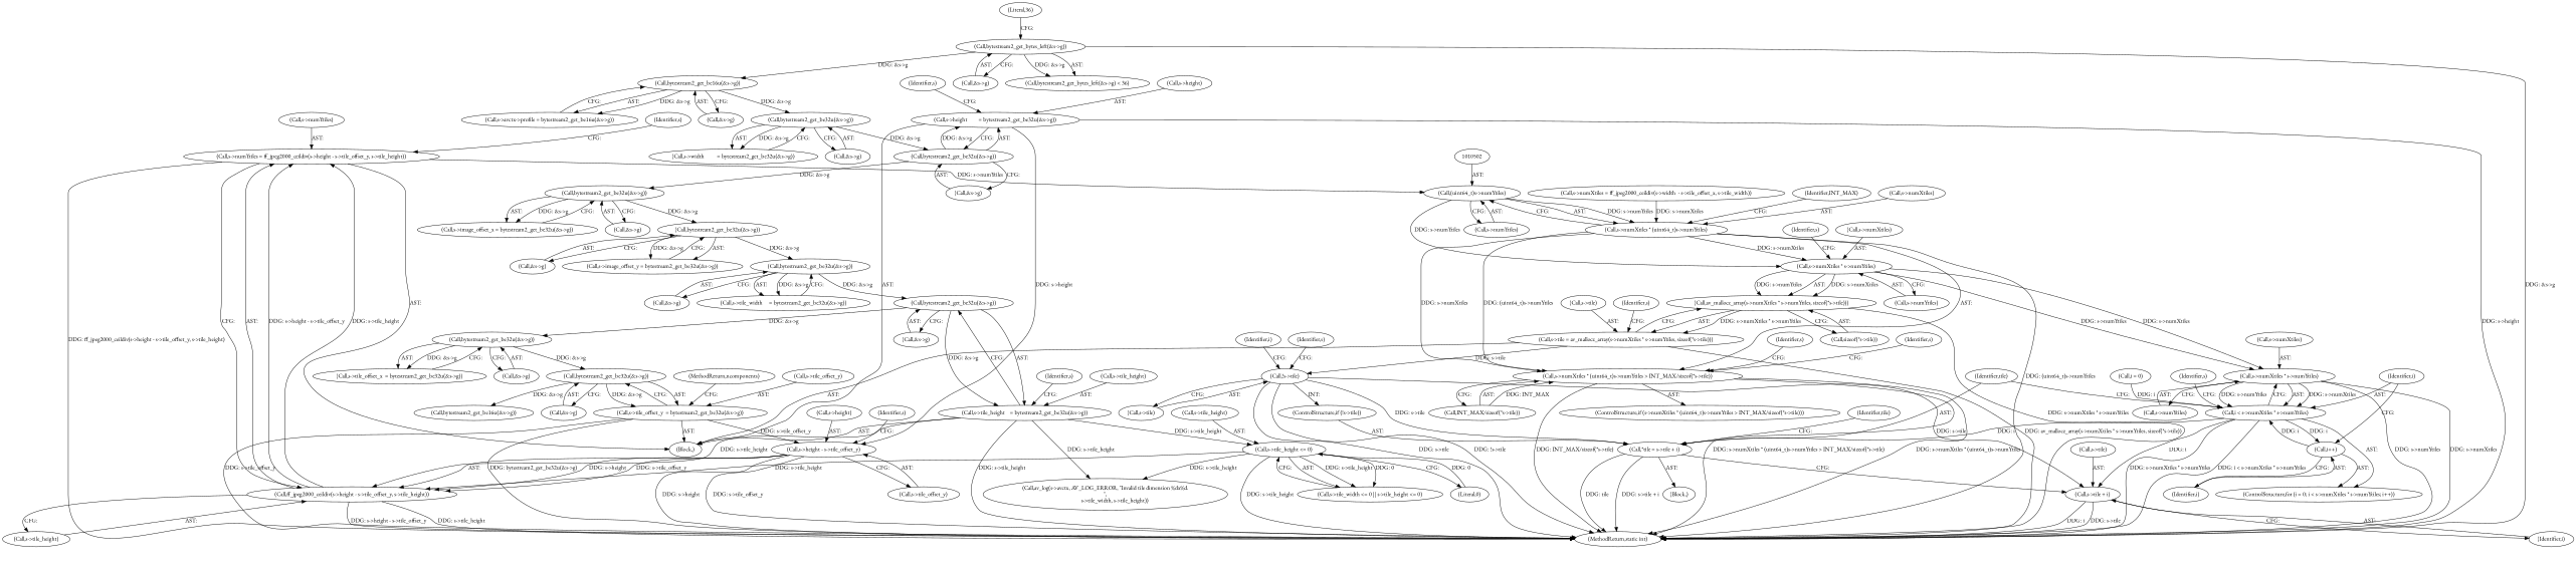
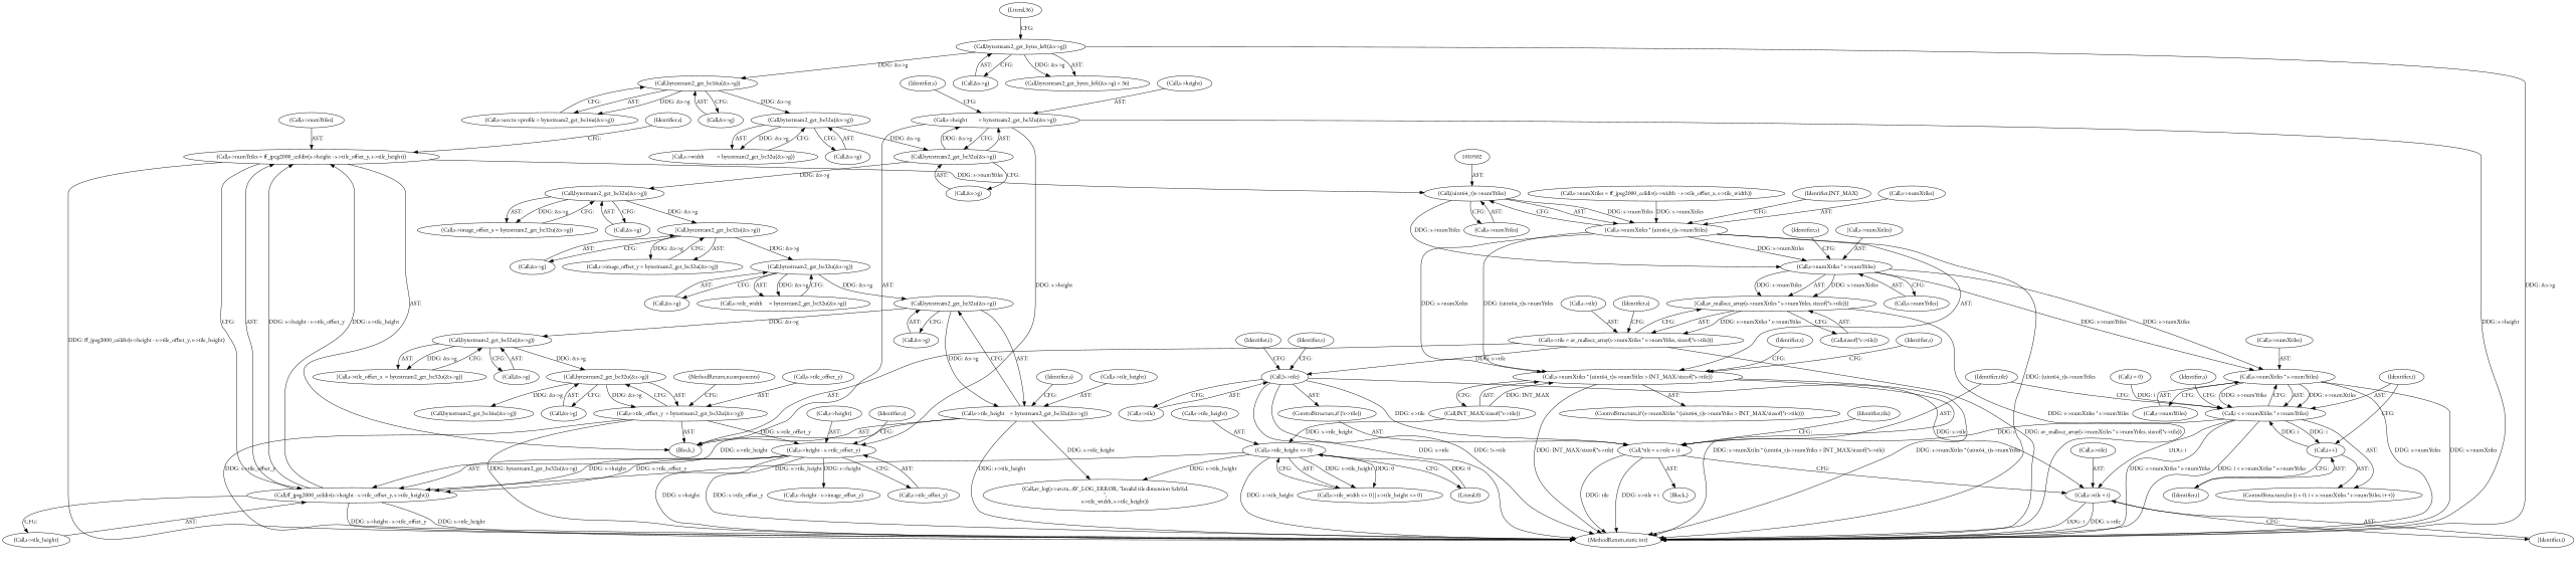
  digraph {
    fontname="EB Garamond"
    node [fontname="EB Garamond"]
    edge [fontname="EB Garamond"]
    n1 [label="(Call,s->numYtiles = ff_jpeg2000_ceildiv(s->height - s->tile_offset_y, s->tile_height))"]
    n2 [label="(Call,ff_jpeg2000_ceildiv(s->height - s->tile_offset_y, s->tile_height))"]
    n3 [label="(Call,(uint64_t)s->numYtiles)"]
    n4 [label="(Block,)"]
    n5 [label="(MethodReturn,static int)"]
    n6 [label="(Call,s->tile_height)"]
    n7 [label="(Call,s->numXtiles * (uint64_t)s->numYtiles)"]
    n8 [label="(Call,s->numXtiles * s->numYtiles)"]
    n9 [label="(Call,s->numYtiles)"]
    n10 [label="(Call,s->height - s->tile_offset_y)"]
+   n11 [label="(Call,s->height - s->image_offset_y)"]
    n12 [label="(Call,s->tile_offset_y)"]
    n13 [label="(Call,s->height         = bytestream2_get_be32u(&s->g))"]
    n14 [label="(Call,bytestream2_get_be32u(&s->g))"]
    n15 [label="(Call,bytestream2_get_be32u(&s->g))"]
    n16 [label="(Call,&s->g)"]
    n17 [label="(Call,bytestream2_get_be32u(&s->g))"]
    n18 [label="(Call,s->image_offset_x = bytestream2_get_be32u(&s->g))"]
    n19 [label="(Call,&s->g)"]
    n20 [label="(Call,bytestream2_get_be32u(&s->g))"]
    n21 [label="(Call,&s->g)"]
    n22 [label="(Call,s->width          = bytestream2_get_be32u(&s->g))"]
    n23 [label="(Call,bytestream2_get_be16u(&s->g))"]
    n24 [label="(Call,&s->g)"]
    n25 [label="(Call,s->avctx->profile = bytestream2_get_be16u(&s->g))"]
    n26 [label="(Call,bytestream2_get_bytes_left(&s->g))"]
    n27 [label="(Call,&s->g)"]
    n28 [label="(Call,bytestream2_get_bytes_left(&s->g) < 36)"]
    n29 [label="(Call,s->tile_offset_y  = bytestream2_get_be32u(&s->g))"]
    n30 [label="(Call,bytestream2_get_be32u(&s->g))"]
    n31 [label="(Call,bytestream2_get_be16u(&s->g))"]
    n32 [label="(Call,&s->g)"]
    n33 [label="(Call,bytestream2_get_be32u(&s->g))"]
    n34 [label="(Call,&s->g)"]
    n35 [label="(Call,s->tile_offset_x  = bytestream2_get_be32u(&s->g))"]
    n36 [label="(Call,bytestream2_get_be32u(&s->g))"]
    n37 [label="(Call,s->tile_height    = bytestream2_get_be32u(&s->g))"]
    n38 [label="(Call,&s->g)"]
    n39 [label="(Call,s->tile_height <= 0)"]
    n40 [label="(Call,av_log(s->avctx, AV_LOG_ERROR, \"Invalid tile dimension %dx%d.\n\",\n               s->tile_width, s->tile_height))"]
    n41 [label="(Call,bytestream2_get_be32u(&s->g))"]
    n42 [label="(Call,s->tile_width     = bytestream2_get_be32u(&s->g))"]
    n43 [label="(Call,&s->g)"]
    n44 [label="(Call,&s->g)"]
    n45 [label="(Call,s->image_offset_y = bytestream2_get_be32u(&s->g))"]
    n46 [label="(Literal,0)"]
    n47 [label="(Call,s->tile_width <= 0 || s->tile_height <= 0)"]
    n48 [label="(Call,s->numXtiles * (uint64_t)s->numYtiles > INT_MAX/sizeof(*s->tile))"]
    n49 [label="(Call,av_mallocz_array(s->numXtiles * s->numYtiles, sizeof(*s->tile)))"]
    n50 [label="(Call,s->numXtiles * s->numYtiles)"]
    n51 [label="(Call,s->numYtiles)"]
    n52 [label="(ControlStructure,if (s->numXtiles * (uint64_t)s->numYtiles > INT_MAX/sizeof(*s->tile)))"]
    n53 [label="(Call,INT_MAX/sizeof(*s->tile))"]
    n54 [label="(Call,s->tile = av_mallocz_array(s->numXtiles * s->numYtiles, sizeof(*s->tile)))"]
    n55 [label="(Call,sizeof(*s->tile))"]
    n56 [label="(Call,i < s->numXtiles * s->numYtiles)"]
    n57 [label="(Call,s->numYtiles)"]
    n58 [label="(Call,!s->tile)"]
    n59 [label="(Call,*tile = s->tile + i)"]
    n60 [label="(Call,s->tile + i)"]
    n61 [label="(Call,s->tile)"]
    n62 [label="(ControlStructure,if (!s->tile))"]
    n63 [label="(Block,)"]
    n64 [label="(Identifier,i)"]
    n65 [label="(Call,i++)"]
    n66 [label="(ControlStructure,for (i = 0; i < s->numXtiles * s->numYtiles; i++))"]
    n67 [label="(Identifier,i)"]
    n68 [label="(Call,s->height)"]
    n69 [label="(Call,s->tile_height)"]
    n70 [label="(Identifier,s)"]
    n71 [label="(Call,s->numXtiles)"]
    n72 [label="(Identifier,s)"]
    n73 [label="(Identifier,tile)"]
    n74 [label="(Identifier,s)"]
    n75 [label="(Call,s->tile)"]
    n76 [label="(Call,s->numXtiles)"]
    n77 [label="(Identifier,s)"]
    n78 [label="(Call,s->tile)"]
    n79 [label="(Identifier,s)"]
    n80 [label="(Literal,36)"]
    n81 [label="(Call,s->height)"]
    n82 [label="(Call,s->numXtiles = ff_jpeg2000_ceildiv(s->width  - s->tile_offset_x, s->tile_width))"]
    n83 [label="(Call,s->numXtiles)"]
    n84 [label="(Identifier,i)"]
    n85 [label="(Identifier,INT_MAX)"]
    n86 [label="(Identifier,s)"]
    n87 [label="(Identifier,tile)"]
    n88 [label="(Call,s->numYtiles)"]
    n89 [label="(Call,i = 0)"]
    n90 [label="(Call,s->tile_height)"]
    n91 [label="(MethodReturn,ncomponents)"]
    n92 [label="(Identifier,s)"]
    n93 [label="(Call,s->tile_offset_y)"]
    n94 [label="(Identifier,s)"]
    n95 [label="(Identifier,s)"]
    n96 [label="(Identifier,s)"]
    n97 [label="(Identifier,i)"]
    n98 [label=1010502]
    n1 -> n2 [label="CFG: "]
    n1 -> n3 [label="DDG: s->numYtiles"]
    n1 -> n4 [label="AST: "]
    n1 -> n5 [label="DDG: ff_jpeg2000_ceildiv(s->height - s->tile_offset_y, s->tile_height)"]
    n2 -> n1 [label="AST: "]
    n2 -> n1 [label="DDG: s->height - s->tile_offset_y"]
    n2 -> n1 [label="DDG: s->tile_height"]
    n2 -> n5 [label="DDG: s->tile_height"]
    n2 -> n5 [label="DDG: s->height - s->tile_offset_y"]
    n2 -> n6 [label="CFG: "]
    n3 -> n7 [label="AST: "]
    n3 -> n7 [label="DDG: s->numYtiles"]
    n3 -> n8 [label="DDG: s->numYtiles"]
    n3 -> n9 [label="CFG: "]
    n6 -> n2 [label="AST: "]
    n7 -> n3 [label="CFG: "]
    n7 -> n5 [label="DDG: (uint64_t)s->numYtiles"]
    n7 -> n8 [label="DDG: s->numXtiles"]
    n7 -> n48 [label="AST: "]
    n7 -> n48 [label="DDG: s->numXtiles"]
    n7 -> n48 [label="DDG: (uint64_t)s->numYtiles"]
    n8 -> n49 [label="AST: "]
    n8 -> n49 [label="DDG: s->numXtiles"]
    n8 -> n49 [label="DDG: s->numYtiles"]
    n8 -> n50 [label="DDG: s->numXtiles"]
    n8 -> n50 [label="DDG: s->numYtiles"]
    n8 -> n51 [label="CFG: "]
    n9 -> n3 [label="AST: "]
    n10 -> n2 [label="AST: "]
    n10 -> n2 [label="DDG: s->height"]
    n10 -> n2 [label="DDG: s->tile_offset_y"]
    n10 -> n5 [label="DDG: s->height"]
    n10 -> n5 [label="DDG: s->tile_offset_y"]
+   n10 -> n11 [label="DDG: s->height"]
    n10 -> n12 [label="CFG: "]
    n12 -> n10 [label="AST: "]
    n13 -> n4 [label="AST: "]
    n13 -> n5 [label="DDG: s->height"]
    n13 -> n10 [label="DDG: s->height"]
    n13 -> n14 [label="CFG: "]
    n14 -> n13 [label="AST: "]
    n14 -> n13 [label="DDG: &s->g"]
    n14 -> n15 [label="DDG: &s->g"]
    n14 -> n16 [label="CFG: "]
    n15 -> n17 [label="DDG: &s->g"]
    n15 -> n18 [label="AST: "]
    n15 -> n18 [label="DDG: &s->g"]
    n15 -> n19 [label="CFG: "]
    n16 -> n14 [label="AST: "]
    n17 -> n41 [label="DDG: &s->g"]
    n17 -> n44 [label="CFG: "]
    n17 -> n45 [label="AST: "]
    n17 -> n45 [label="DDG: &s->g"]
    n18 -> n15 [label="CFG: "]
    n19 -> n15 [label="AST: "]
    n20 -> n14 [label="DDG: &s->g"]
    n20 -> n21 [label="CFG: "]
    n20 -> n22 [label="AST: "]
    n20 -> n22 [label="DDG: &s->g"]
    n21 -> n20 [label="AST: "]
    n22 -> n20 [label="CFG: "]
    n23 -> n20 [label="DDG: &s->g"]
    n23 -> n24 [label="CFG: "]
    n23 -> n25 [label="AST: "]
    n23 -> n25 [label="DDG: &s->g"]
    n24 -> n23 [label="AST: "]
    n25 -> n23 [label="CFG: "]
    n26 -> n5 [label="DDG: &s->g"]
    n26 -> n23 [label="DDG: &s->g"]
    n26 -> n27 [label="CFG: "]
    n26 -> n28 [label="AST: "]
    n26 -> n28 [label="DDG: &s->g"]
    n27 -> n26 [label="AST: "]
    n29 -> n4 [label="AST: "]
    n29 -> n5 [label="DDG: bytestream2_get_be32u(&s->g)"]
    n29 -> n5 [label="DDG: s->tile_offset_y"]
    n29 -> n10 [label="DDG: s->tile_offset_y"]
    n29 -> n30 [label="CFG: "]
    n30 -> n29 [label="AST: "]
    n30 -> n29 [label="DDG: &s->g"]
    n30 -> n31 [label="DDG: &s->g"]
    n30 -> n32 [label="CFG: "]
    n32 -> n30 [label="AST: "]
    n33 -> n30 [label="DDG: &s->g"]
    n33 -> n34 [label="CFG: "]
    n33 -> n35 [label="AST: "]
    n33 -> n35 [label="DDG: &s->g"]
    n34 -> n33 [label="AST: "]
    n35 -> n33 [label="CFG: "]
    n36 -> n33 [label="DDG: &s->g"]
    n36 -> n37 [label="AST: "]
    n36 -> n37 [label="DDG: &s->g"]
    n36 -> n38 [label="CFG: "]
    n37 -> n2 [label="DDG: s->tile_height"]
    n37 -> n4 [label="AST: "]
    n37 -> n5 [label="DDG: s->tile_height"]
    n37 -> n36 [label="CFG: "]
-   n37 -> n39 [label="DDG: s->tile_height"]
+   n53 -> n39 [label="DDG: s->tile_height"]
    n37 -> n40 [label="DDG: s->tile_height"]
    n38 -> n36 [label="AST: "]
    n39 -> n2 [label="DDG: s->tile_height"]
    n39 -> n5 [label="DDG: s->tile_height"]
    n39 -> n40 [label="DDG: s->tile_height"]
    n39 -> n46 [label="CFG: "]
    n39 -> n47 [label="AST: "]
    n39 -> n47 [label="DDG: s->tile_height"]
    n39 -> n47 [label="DDG: 0"]
    n41 -> n36 [label="DDG: &s->g"]
    n41 -> n42 [label="AST: "]
    n41 -> n42 [label="DDG: &s->g"]
    n41 -> n43 [label="CFG: "]
    n42 -> n41 [label="CFG: "]
    n43 -> n41 [label="AST: "]
    n44 -> n17 [label="AST: "]
    n45 -> n17 [label="CFG: "]
    n46 -> n39 [label="DDG: 0"]
    n47 -> n39 [label="CFG: "]
    n48 -> n5 [label="DDG: INT_MAX/sizeof(*s->tile)"]
    n48 -> n5 [label="DDG: s->numXtiles * (uint64_t)s->numYtiles > INT_MAX/sizeof(*s->tile)"]
    n48 -> n5 [label="DDG: s->numXtiles * (uint64_t)s->numYtiles"]
    n48 -> n52 [label="AST: "]
    n48 -> n53 [label="CFG: "]
    n49 -> n5 [label="DDG: s->numXtiles * s->numYtiles"]
    n49 -> n54 [label="AST: "]
    n49 -> n54 [label="DDG: s->numXtiles * s->numYtiles"]
    n49 -> n55 [label="CFG: "]
    n50 -> n5 [label="DDG: s->numYtiles"]
    n50 -> n5 [label="DDG: s->numXtiles"]
    n50 -> n56 [label="AST: "]
    n50 -> n56 [label="DDG: s->numXtiles"]
    n50 -> n56 [label="DDG: s->numYtiles"]
    n50 -> n57 [label="CFG: "]
    n51 -> n8 [label="AST: "]
    n53 -> n48 [label="AST: "]
    n53 -> n48 [label="DDG: INT_MAX"]
    n54 -> n4 [label="AST: "]
    n54 -> n5 [label="DDG: av_mallocz_array(s->numXtiles * s->numYtiles, sizeof(*s->tile))"]
    n54 -> n49 [label="CFG: "]
    n54 -> n58 [label="DDG: s->tile"]
    n55 -> n49 [label="AST: "]
    n56 -> n5 [label="DDG: s->numXtiles * s->numYtiles"]
    n56 -> n5 [label="DDG: i < s->numXtiles * s->numYtiles"]
    n56 -> n50 [label="CFG: "]
    n56 -> n59 [label="DDG: i"]
    n56 -> n60 [label="DDG: i"]
    n56 -> n65 [label="DDG: i"]
    n56 -> n66 [label="AST: "]
    n57 -> n50 [label="AST: "]
    n58 -> n5 [label="DDG: s->tile"]
    n58 -> n5 [label="DDG: !s->tile"]
    n58 -> n59 [label="DDG: s->tile"]
    n58 -> n60 [label="DDG: s->tile"]
    n58 -> n61 [label="CFG: "]
-   n58 -> n62 [label="INT: "]
+   n58 -> n62 [label="AST: "]
    n59 -> n5 [label="DDG: tile"]
    n59 -> n5 [label="DDG: s->tile + i"]
    n59 -> n60 [label="CFG: "]
    n59 -> n63 [label="AST: "]
    n60 -> n5 [label="DDG: i"]
    n60 -> n5 [label="DDG: s->tile"]
    n60 -> n64 [label="CFG: "]
    n61 -> n58 [label="AST: "]
    n62 -> n59 [label="AST: "]
    n64 -> n60 [label="AST: "]
    n65 -> n56 [label="DDG: i"]
    n65 -> n66 [label="AST: "]
    n65 -> n67 [label="CFG: "]
    n67 -> n65 [label="AST: "]
    n68 -> n10 [label="AST: "]
    n69 -> n39 [label="AST: "]
    n70 -> n56 [label="CFG: "]
    n71 -> n7 [label="AST: "]
    n72 -> n8 [label="CFG: "]
    n73 -> n59 [label="CFG: "]
    n74 -> n13 [label="CFG: "]
    n75 -> n60 [label="AST: "]
    n76 -> n50 [label="AST: "]
    n77 -> n37 [label="CFG: "]
    n78 -> n54 [label="AST: "]
    n79 -> n54 [label="CFG: "]
    n80 -> n26 [label="CFG: "]
    n81 -> n13 [label="AST: "]
    n82 -> n7 [label="DDG: s->numXtiles"]
    n83 -> n8 [label="AST: "]
    n84 -> n58 [label="CFG: "]
    n85 -> n7 [label="CFG: "]
    n86 -> n48 [label="CFG: "]
    n87 -> n56 [label="CFG: "]
    n87 -> n59 [label="AST: "]
    n88 -> n1 [label="AST: "]
    n89 -> n56 [label="DDG: i"]
    n90 -> n37 [label="AST: "]
    n91 -> n29 [label="CFG: "]
    n92 -> n1 [label="CFG: "]
    n93 -> n29 [label="AST: "]
    n94 -> n58 [label="CFG: "]
    n95 -> n10 [label="CFG: "]
    n96 -> n48 [label="CFG: "]
    n97 -> n56 [label="AST: "]
    n97 -> n65 [label="CFG: "]
    n98 -> n3 [label="AST: "]
  }
